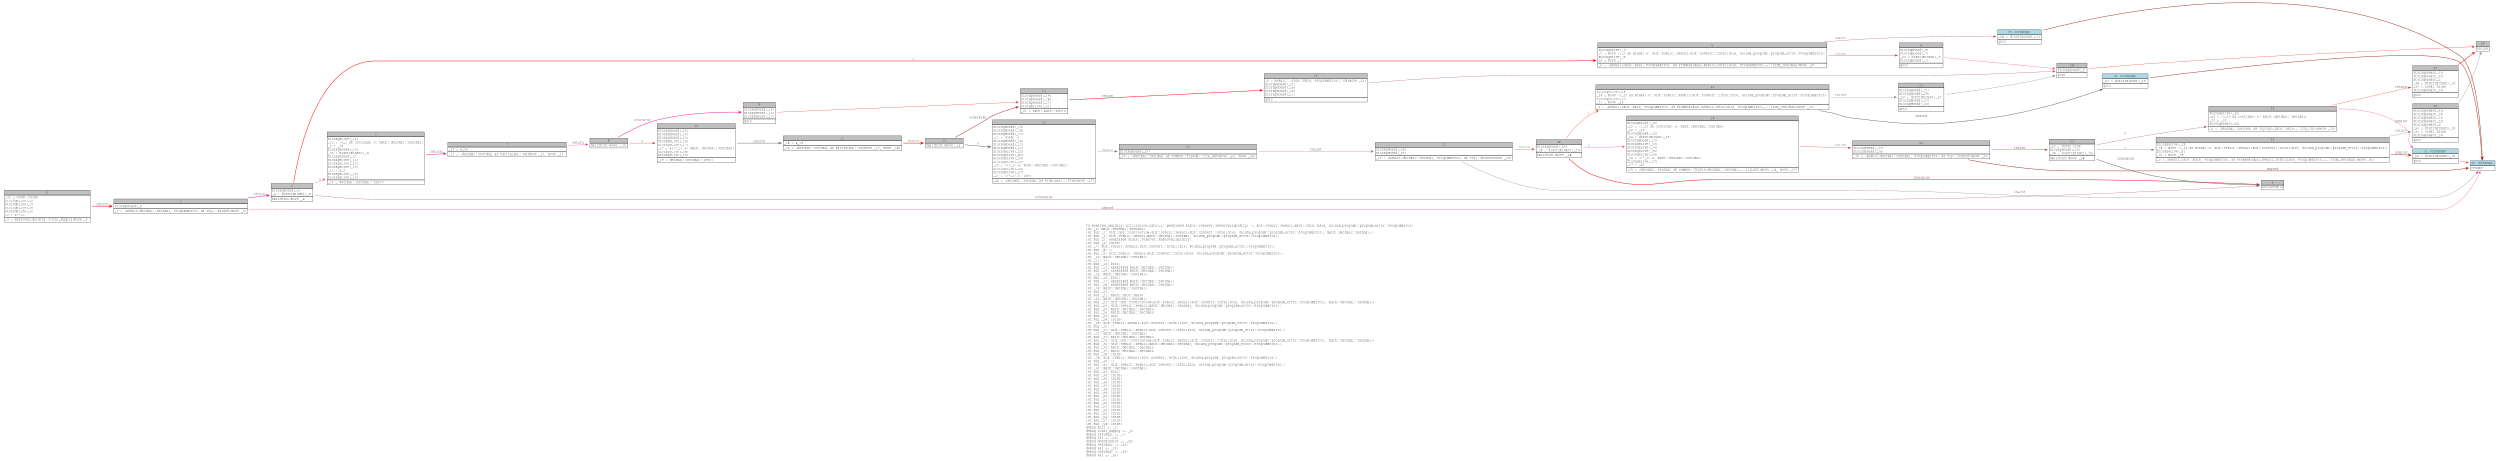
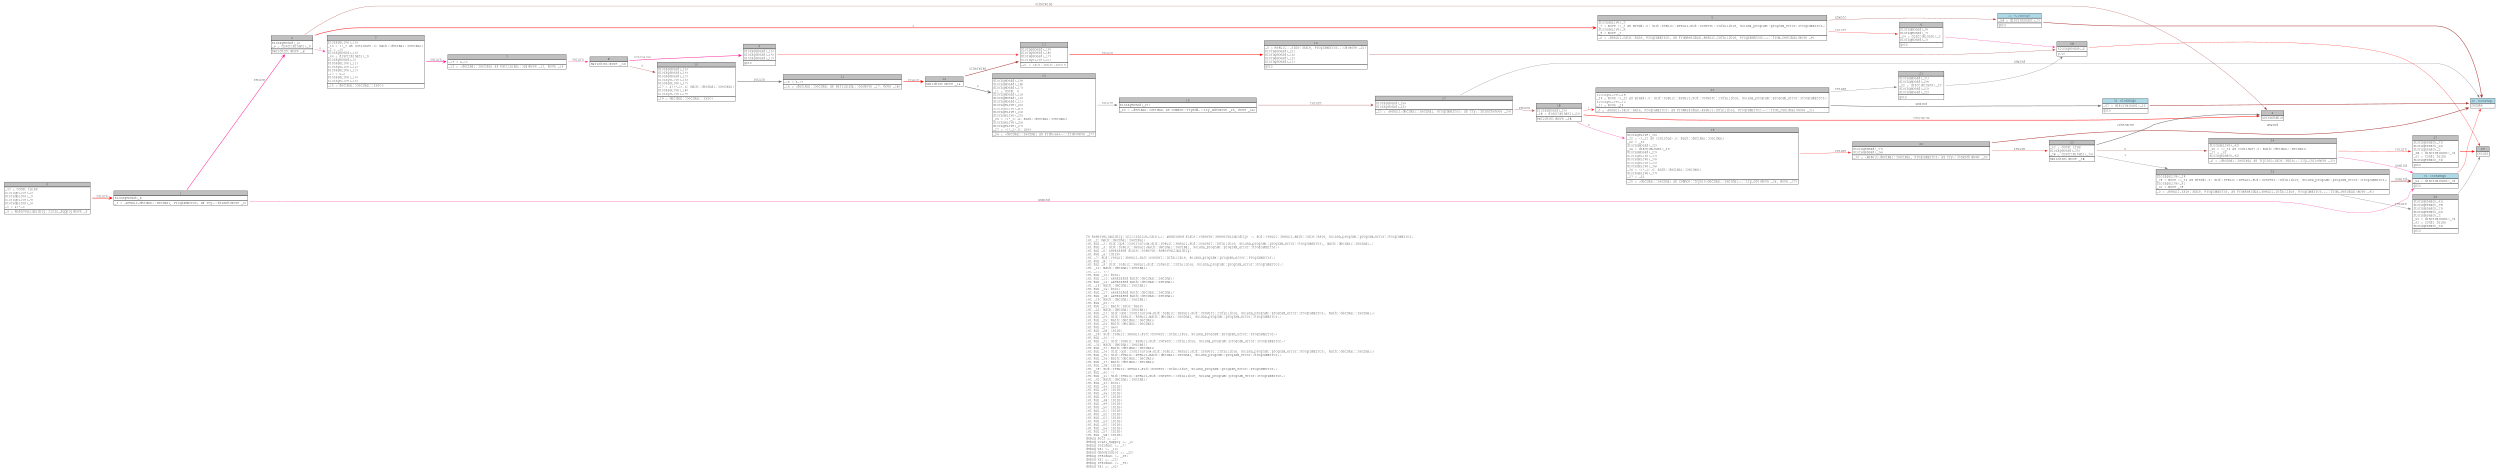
  digraph {
    fontname="Courier, monospace"
    label=<fn ReserveLiquidity::utilization_rate(_1: &amp;ReErased state::reserve::ReserveLiquidity) -&gt; std::result::Result&lt;math::rate::Rate, solana_program::program_error::ProgramError&gt;<br align="left"/>let _2: math::decimal::Decimal;<br align="left"/>let mut _3: std::ops::ControlFlow&lt;std::result::Result&lt;std::convert::Infallible, solana_program::program_error::ProgramError&gt;, math::decimal::Decimal&gt;;<br align="left"/>let mut _4: std::result::Result&lt;math::decimal::Decimal, solana_program::program_error::ProgramError&gt;;<br align="left"/>let mut _5: &amp;ReErased state::reserve::ReserveLiquidity;<br align="left"/>let mut _6: isize;<br align="left"/>let _7: std::result::Result&lt;std::convert::Infallible, solana_program::program_error::ProgramError&gt;;<br align="left"/>let mut _8: !;<br align="left"/>let mut _9: std::result::Result&lt;std::convert::Infallible, solana_program::program_error::ProgramError&gt;;<br align="left"/>let _10: math::decimal::Decimal;<br align="left"/>let _11: ();<br align="left"/>let mut _12: bool;<br align="left"/>let mut _13: &amp;ReErased math::decimal::Decimal;<br align="left"/>let mut _14: &amp;ReErased math::decimal::Decimal;<br align="left"/>let _15: math::decimal::Decimal;<br align="left"/>let mut _16: bool;<br align="left"/>let mut _17: &amp;ReErased math::decimal::Decimal;<br align="left"/>let mut _18: &amp;ReErased math::decimal::Decimal;<br align="left"/>let _19: math::decimal::Decimal;<br align="left"/>let mut _20: !;<br align="left"/>let mut _21: math::rate::Rate;<br align="left"/>let _22: math::decimal::Decimal;<br align="left"/>let mut _23: std::ops::ControlFlow&lt;std::result::Result&lt;std::convert::Infallible, solana_program::program_error::ProgramError&gt;, math::decimal::Decimal&gt;;<br align="left"/>let mut _24: std::result::Result&lt;math::decimal::Decimal, solana_program::program_error::ProgramError&gt;;<br align="left"/>let mut _25: math::decimal::Decimal;<br align="left"/>let mut _26: math::decimal::Decimal;<br align="left"/>let mut _27: u64;<br align="left"/>let mut _28: isize;<br align="left"/>let _29: std::result::Result&lt;std::convert::Infallible, solana_program::program_error::ProgramError&gt;;<br align="left"/>let mut _30: !;<br align="left"/>let mut _31: std::result::Result&lt;std::convert::Infallible, solana_program::program_error::ProgramError&gt;;<br align="left"/>let _32: math::decimal::Decimal;<br align="left"/>let mut _33: math::decimal::Decimal;<br align="left"/>let mut _34: std::ops::ControlFlow&lt;std::result::Result&lt;std::convert::Infallible, solana_program::program_error::ProgramError&gt;, math::decimal::Decimal&gt;;<br align="left"/>let mut _35: std::result::Result&lt;math::decimal::Decimal, solana_program::program_error::ProgramError&gt;;<br align="left"/>let mut _36: math::decimal::Decimal;<br align="left"/>let mut _37: math::decimal::Decimal;<br align="left"/>let mut _38: isize;<br align="left"/>let _39: std::result::Result&lt;std::convert::Infallible, solana_program::program_error::ProgramError&gt;;<br align="left"/>let mut _40: !;<br align="left"/>let mut _41: std::result::Result&lt;std::convert::Infallible, solana_program::program_error::ProgramError&gt;;<br align="left"/>let _42: math::decimal::Decimal;<br align="left"/>let mut _43: bool;<br align="left"/>let mut _44: isize;<br align="left"/>let mut _45: isize;<br align="left"/>let mut _46: isize;<br align="left"/>let mut _47: isize;<br align="left"/>let mut _48: isize;<br align="left"/>let mut _49: isize;<br align="left"/>let mut _50: isize;<br align="left"/>let mut _51: isize;<br align="left"/>let mut _52: isize;<br align="left"/>let mut _53: isize;<br align="left"/>let mut _54: isize;<br align="left"/>let mut _55: isize;<br align="left"/>let mut _56: isize;<br align="left"/>let mut _57: isize;<br align="left"/>let mut _58: isize;<br align="left"/>debug self =&gt; _1;<br align="left"/>debug total_supply =&gt; _2;<br align="left"/>debug residual =&gt; _7;<br align="left"/>debug val =&gt; _10;<br align="left"/>debug denominator =&gt; _22;<br align="left"/>debug residual =&gt; _29;<br align="left"/>debug val =&gt; _32;<br align="left"/>debug residual =&gt; _39;<br align="left"/>debug val =&gt; _42;<br align="left"/>>
    rankdir=LR
    node [fontname="Courier, monospace" shape=none]
    edge [arrowhead=vee color=red fontname="Courier, monospace" style=solid]
    n1 [label=<<table border="0" cellborder="1" cellspacing="0"><tr><td bgcolor="gray" align="center" colspan="1">0</td></tr><tr><td align="left" balign="left">_43 = const false<br/>StorageLive(_2)<br/>StorageLive(_3)<br/>StorageLive(_4)<br/>StorageLive(_5)<br/>_5 = &amp;(*_1)<br/></td></tr><tr><td align="left">_4 = ReserveLiquidity::total_supply(move _5)</td></tr></table>>]
    n2 [label=<<table border="0" cellborder="1" cellspacing="0"><tr><td bgcolor="gray" align="center" colspan="1">1</td></tr><tr><td align="left" balign="left">StorageDead(_5)<br/></td></tr><tr><td align="left">_3 = &lt;Result&lt;decimal::Decimal, ProgramError&gt; as Try&gt;::branch(move _4)</td></tr></table>>]
    n3 [label=<<table border="0" cellborder="1" cellspacing="0"><tr><td bgcolor="gray" align="center" colspan="1">2</td></tr><tr><td align="left" balign="left">StorageDead(_4)<br/>_6 = discriminant(_3)<br/></td></tr><tr><td align="left">switchInt(move _6)</td></tr></table>>]
    n4 [label=<<table border="0" cellborder="1" cellspacing="0"><tr><td bgcolor="lightblue" align="center" colspan="1">30 (cleanup)</td></tr><tr><td align="left">resume</td></tr></table>>]
    n5 [label=<<table border="0" cellborder="1" cellspacing="0"><tr><td bgcolor="gray" align="center" colspan="1">3</td></tr><tr><td align="left" balign="left">StorageLive(_10)<br/>_10 = ((_3 as Continue).0: math::decimal::Decimal)<br/>_2 = _10<br/>StorageDead(_10)<br/>_44 = discriminant(_3)<br/>StorageDead(_3)<br/>StorageLive(_11)<br/>StorageLive(_12)<br/>StorageLive(_13)<br/>_13 = &amp;_2<br/>StorageLive(_14)<br/>StorageLive(_15)<br/></td></tr><tr><td align="left">_15 = decimal::Decimal::zero()</td></tr></table>>]
    n6 [label=<<table border="0" cellborder="1" cellspacing="0"><tr><td bgcolor="gray" align="center" colspan="1">4</td></tr><tr><td align="left">unreachable</td></tr></table>>]
    n7 [label=<<table border="0" cellborder="1" cellspacing="0"><tr><td bgcolor="gray" align="center" colspan="1">5</td></tr><tr><td align="left" balign="left">StorageLive(_7)<br/>_7 = move ((_3 as Break).0: std::result::Result&lt;std::convert::Infallible, solana_program::program_error::ProgramError&gt;)<br/>StorageLive(_9)<br/>_9 = move _7<br/></td></tr><tr><td align="left">_0 = &lt;Result&lt;rate::Rate, ProgramError&gt; as FromResidual&lt;Result&lt;Infallible, ProgramError&gt;&gt;&gt;::from_residual(move _9)</td></tr></table>>]
    n8 [label=<<table border="0" cellborder="1" cellspacing="0"><tr><td bgcolor="gray" align="center" colspan="1">7</td></tr><tr><td align="left" balign="left">_14 = &amp;_15<br/></td></tr><tr><td align="left">_12 = &lt;decimal::Decimal as PartialEq&gt;::eq(move _13, move _14)</td></tr></table>>]
    n9 [label=<<table border="0" cellborder="1" cellspacing="0"><tr><td bgcolor="gray" align="center" colspan="1">6</td></tr><tr><td align="left" balign="left">StorageDead(_9)<br/>StorageDead(_7)<br/>_54 = discriminant(_3)<br/>StorageDead(_3)<br/></td></tr><tr><td align="left">goto</td></tr></table>>]
    n10 [label=<<table border="0" cellborder="1" cellspacing="0"><tr><td bgcolor="lightblue" align="center" colspan="1">33 (cleanup)</td></tr><tr><td align="left" balign="left">_58 = discriminant(_3)<br/></td></tr><tr><td align="left">goto</td></tr></table>>]
    n11 [label=<<table border="0" cellborder="1" cellspacing="0"><tr><td bgcolor="gray" align="center" colspan="1">8</td></tr><tr><td align="left">switchInt(move _12)</td></tr></table>>]
    n12 [label=<<table border="0" cellborder="1" cellspacing="0"><tr><td bgcolor="gray" align="center" colspan="1">28</td></tr><tr><td align="left" balign="left">StorageDead(_2)<br/></td></tr><tr><td align="left">goto</td></tr></table>>]
    n13 [label=<<table border="0" cellborder="1" cellspacing="0"><tr><td bgcolor="gray" align="center" colspan="1">29</td></tr><tr><td align="left">return</td></tr></table>>]
    n14 [label=<<table border="0" cellborder="1" cellspacing="0"><tr><td bgcolor="gray" align="center" colspan="1">9</td></tr><tr><td align="left" balign="left">StorageDead(_15)<br/>StorageDead(_14)<br/>StorageDead(_13)<br/></td></tr><tr><td align="left">goto</td></tr></table>>]
    n15 [label=<<table border="0" cellborder="1" cellspacing="0"><tr><td bgcolor="gray" align="center" colspan="1">10</td></tr><tr><td align="left" balign="left">StorageDead(_15)<br/>StorageDead(_14)<br/>StorageDead(_13)<br/>StorageLive(_16)<br/>StorageLive(_17)<br/>_17 = &amp;((*_1).6: math::decimal::Decimal)<br/>StorageLive(_18)<br/>StorageLive(_19)<br/></td></tr><tr><td align="left">_19 = decimal::Decimal::zero()</td></tr></table>>]
    n16 [label=<<table border="0" cellborder="1" cellspacing="0"><tr><td bgcolor="gray" align="center" colspan="1">13</td></tr><tr><td align="left" balign="left">StorageDead(_19)<br/>StorageDead(_18)<br/>StorageDead(_17)<br/>StorageLive(_21)<br/></td></tr><tr><td align="left">_21 = rate::Rate::zero()</td></tr></table>>]
    n17 [label=<<table border="0" cellborder="1" cellspacing="0"><tr><td bgcolor="gray" align="center" colspan="1">11</td></tr><tr><td align="left" balign="left">_18 = &amp;_19<br/></td></tr><tr><td align="left">_16 = &lt;decimal::Decimal as PartialEq&gt;::eq(move _17, move _18)</td></tr></table>>]
    n18 [label=<<table border="0" cellborder="1" cellspacing="0"><tr><td bgcolor="gray" align="center" colspan="1">14</td></tr><tr><td align="left" balign="left">_0 = Result::&lt;rate::Rate, ProgramError&gt;::Ok(move _21)<br/>StorageDead(_21)<br/>StorageDead(_16)<br/>StorageDead(_12)<br/>StorageDead(_11)<br/></td></tr><tr><td align="left">goto</td></tr></table>>]
    n19 [label=<<table border="0" cellborder="1" cellspacing="0"><tr><td bgcolor="gray" align="center" colspan="1">12</td></tr><tr><td align="left">switchInt(move _16)</td></tr></table>>]
    n20 [label=<<table border="0" cellborder="1" cellspacing="0"><tr><td bgcolor="gray" align="center" colspan="1">15</td></tr><tr><td align="left" balign="left">StorageDead(_19)<br/>StorageDead(_18)<br/>StorageDead(_17)<br/>_11 = const ()<br/>StorageDead(_16)<br/>StorageDead(_12)<br/>StorageDead(_11)<br/>StorageLive(_22)<br/>StorageLive(_83)<br/>StorageLive(_24)<br/>StorageLive(_25)<br/>_25 = ((*_1).6: math::decimal::Decimal)<br/>StorageLive(_26)<br/>StorageLive(_27)<br/>_27 = ((*_1).5: u64)<br/></td></tr><tr><td align="left">_26 = &lt;decimal::Decimal as From&lt;u64&gt;&gt;::from(move _27)</td></tr></table>>]
    n21 [label=<<table border="0" cellborder="1" cellspacing="0"><tr><td bgcolor="gray" align="center" colspan="1">16</td></tr><tr><td align="left" balign="left">StorageDead(_27)<br/></td></tr><tr><td align="left">_24 = &lt;decimal::Decimal as common::TryAdd&gt;::try_add(move _25, move _26)</td></tr></table>>]
    n22 [label=<<table border="0" cellborder="1" cellspacing="0"><tr><td bgcolor="gray" align="center" colspan="1">17</td></tr><tr><td align="left" balign="left">StorageDead(_26)<br/>StorageDead(_25)<br/></td></tr><tr><td align="left">_23 = &lt;Result&lt;decimal::Decimal, ProgramError&gt; as Try&gt;::branch(move _24)</td></tr></table>>]
    n23 [label=<<table border="0" cellborder="1" cellspacing="0"><tr><td bgcolor="gray" align="center" colspan="1">18</td></tr><tr><td align="left" balign="left">StorageDead(_24)<br/>_28 = discriminant(_23)<br/></td></tr><tr><td align="left">switchInt(move _28)</td></tr></table>>]
    n24 [label=<<table border="0" cellborder="1" cellspacing="0"><tr><td bgcolor="gray" align="center" colspan="1">19</td></tr><tr><td align="left" balign="left">StorageLive(_32)<br/>_32 = ((_23 as Continue).0: math::decimal::Decimal)<br/>_22 = _32<br/>StorageDead(_32)<br/>_46 = discriminant(_23)<br/>StorageDead(_23)<br/>StorageLive(_33)<br/>StorageLive(_34)<br/>StorageLive(_35)<br/>StorageLive(_36)<br/>_36 = ((*_1).6: math::decimal::Decimal)<br/>StorageLive(_37)<br/>_37 = _22<br/></td></tr><tr><td align="left">_35 = &lt;decimal::Decimal as common::TryDiv&lt;decimal::Decimal&gt;&gt;::try_div(move _36, move _37)</td></tr></table>>]
    n25 [label=<<table border="0" cellborder="1" cellspacing="0"><tr><td bgcolor="gray" align="center" colspan="1">20</td></tr><tr><td align="left" balign="left">StorageLive(_29)<br/>_29 = move ((_23 as Break).0: std::result::Result&lt;std::convert::Infallible, solana_program::program_error::ProgramError&gt;)<br/>StorageLive(_31)<br/>_31 = move _29<br/></td></tr><tr><td align="left">_0 = &lt;Result&lt;rate::Rate, ProgramError&gt; as FromResidual&lt;Result&lt;Infallible, ProgramError&gt;&gt;&gt;::from_residual(move _31)</td></tr></table>>]
    n26 [label=<<table border="0" cellborder="1" cellspacing="0"><tr><td bgcolor="gray" align="center" colspan="1">22</td></tr><tr><td align="left" balign="left">StorageDead(_37)<br/>StorageDead(_36)<br/></td></tr><tr><td align="left">_34 = &lt;Result&lt;decimal::Decimal, ProgramError&gt; as Try&gt;::branch(move _35)</td></tr></table>>]
    n27 [label=<<table border="0" cellborder="1" cellspacing="0"><tr><td bgcolor="gray" align="center" colspan="1">21</td></tr><tr><td align="left" balign="left">StorageDead(_31)<br/>StorageDead(_29)<br/>_52 = discriminant(_23)<br/>StorageDead(_23)<br/>StorageDead(_22)<br/></td></tr><tr><td align="left">goto</td></tr></table>>]
    n28 [label=<<table border="0" cellborder="1" cellspacing="0"><tr><td bgcolor="lightblue" align="center" colspan="1">32 (cleanup)</td></tr><tr><td align="left" balign="left">_57 = discriminant(_23)<br/></td></tr><tr><td align="left">goto</td></tr></table>>]
    n29 [label=<<table border="0" cellborder="1" cellspacing="0"><tr><td bgcolor="gray" align="center" colspan="1">23</td></tr><tr><td align="left" balign="left">_43 = const true<br/>StorageDead(_35)<br/>_38 = discriminant(_34)<br/></td></tr><tr><td align="left">switchInt(move _38)</td></tr></table>>]
    n30 [label=<<table border="0" cellborder="1" cellspacing="0"><tr><td bgcolor="gray" align="center" colspan="1">24</td></tr><tr><td align="left" balign="left">StorageLive(_42)<br/>_42 = ((_34 as Continue).0: math::decimal::Decimal)<br/>_33 = _42<br/>StorageDead(_42)<br/></td></tr><tr><td align="left">_0 = &lt;decimal::Decimal as TryInto&lt;rate::Rate&gt;&gt;::try_into(move _33)</td></tr></table>>]
    n31 [label=<<table border="0" cellborder="1" cellspacing="0"><tr><td bgcolor="gray" align="center" colspan="1">25</td></tr><tr><td align="left" balign="left">StorageLive(_39)<br/>_39 = move ((_34 as Break).0: std::result::Result&lt;std::convert::Infallible, solana_program::program_error::ProgramError&gt;)<br/>StorageLive(_41)<br/>_41 = move _39<br/></td></tr><tr><td align="left">_0 = &lt;Result&lt;rate::Rate, ProgramError&gt; as FromResidual&lt;Result&lt;Infallible, ProgramError&gt;&gt;&gt;::from_residual(move _41)</td></tr></table>>]
    n32 [label=<<table border="0" cellborder="1" cellspacing="0"><tr><td bgcolor="gray" align="center" colspan="1">27</td></tr><tr><td align="left" balign="left">StorageDead(_33)<br/>StorageDead(_22)<br/>StorageDead(_2)<br/>_48 = discriminant(_34)<br/>_43 = const false<br/>StorageDead(_34)<br/></td></tr><tr><td align="left">goto</td></tr></table>>]
    n33 [label=<<table border="0" cellborder="1" cellspacing="0"><tr><td bgcolor="lightblue" align="center" colspan="1">31 (cleanup)</td></tr><tr><td align="left" balign="left">_56 = discriminant(_34)<br/></td></tr><tr><td align="left">goto</td></tr></table>>]
    n34 [label=<<table border="0" cellborder="1" cellspacing="0"><tr><td bgcolor="gray" align="center" colspan="1">26</td></tr><tr><td align="left" balign="left">StorageDead(_41)<br/>StorageDead(_39)<br/>StorageDead(_33)<br/>StorageDead(_22)<br/>StorageDead(_2)<br/>_50 = discriminant(_34)<br/>_43 = const false<br/>StorageDead(_34)<br/></td></tr><tr><td align="left">goto</td></tr></table>>]
    n1 -> n2 [label=return style=bold]
    n2 -> n3 [color=deeppink label=return style=bold]
-   n2 -> n4 [color=deeppink label=unwind]
+   n2 -> n33 [color=deeppink label=unwind]
    n3 -> n5 [color=deeppink label=0]
    n3 -> n6 [arrowhead=normal color=brown label=otherwise]
    n3 -> n7 [label=1 style=bold]
    n5 -> n8 [color=deeppink label=return style=bold]
    n7 -> n9 [arrowhead=normal label=return]
    n7 -> n10 [arrowhead=normal color=brown label=unwind]
    n8 -> n11 [arrowhead=normal color=deeppink label=return]
    n9 -> n12 [color=deeppink]
    n10 -> n4 [color=brown style=bold]
    n11 -> n14 [color=deeppink label=otherwise style=bold]
    n11 -> n15 [arrowhead=normal color=brown label=0]
    n12 -> n13
    n14 -> n16
    n15 -> n17 [arrowhead=normal color=gray40 label=return style=bold]
    n16 -> n18 [arrowhead=normal label=return style=bold]
    n17 -> n19 [label=return style=bold]
    n18 -> n12 [color=brown]
    n19 -> n16 [arrowhead=normal color=brown label=otherwise style=bold]
    n19 -> n20 [color=gray40 label=0 style=bold]
    n20 -> n21 [arrowhead=normal color=gray40 label=return]
    n21 -> n22 [color=brown label=return]
    n22 -> n4 [arrowhead=normal color=gray40 label=unwind]
    n22 -> n23 [color=brown label=return]
    n23 -> n6 [arrowhead=normal label=otherwise style=bold]
    n23 -> n24 [color=deeppink label=0]
    n23 -> n25 [label=1]
    n24 -> n26 [arrowhead=normal label=return]
    n25 -> n27 [arrowhead=normal color=gray40 label=return]
    n25 -> n28 [arrowhead=normal color=gray40 label=unwind style=bold]
    n26 -> n4 [color=brown label=unwind style=bold]
    n26 -> n29 [arrowhead=normal label=return]
    n27 -> n12 [color=gray40]
    n28 -> n4 [arrowhead=normal color=brown style=bold]
    n29 -> n6 [arrowhead=normal color=gray40 label=otherwise style=bold]
    n29 -> n30 [arrowhead=normal color=brown label=0]
    n29 -> n31 [arrowhead=normal color=gray40 label=1]
    n30 -> n32 [arrowhead=normal label=return]
    n30 -> n33 [arrowhead=normal color=deeppink label=unwind]
    n31 -> n33 [color=brown label=unwind style=bold]
    n31 -> n34 [arrowhead=normal color=gray40 label=return]
    n32 -> n13 [arrowhead=normal style=bold]
    n33 -> n4
    n34 -> n13 [color=gray40]
  }
